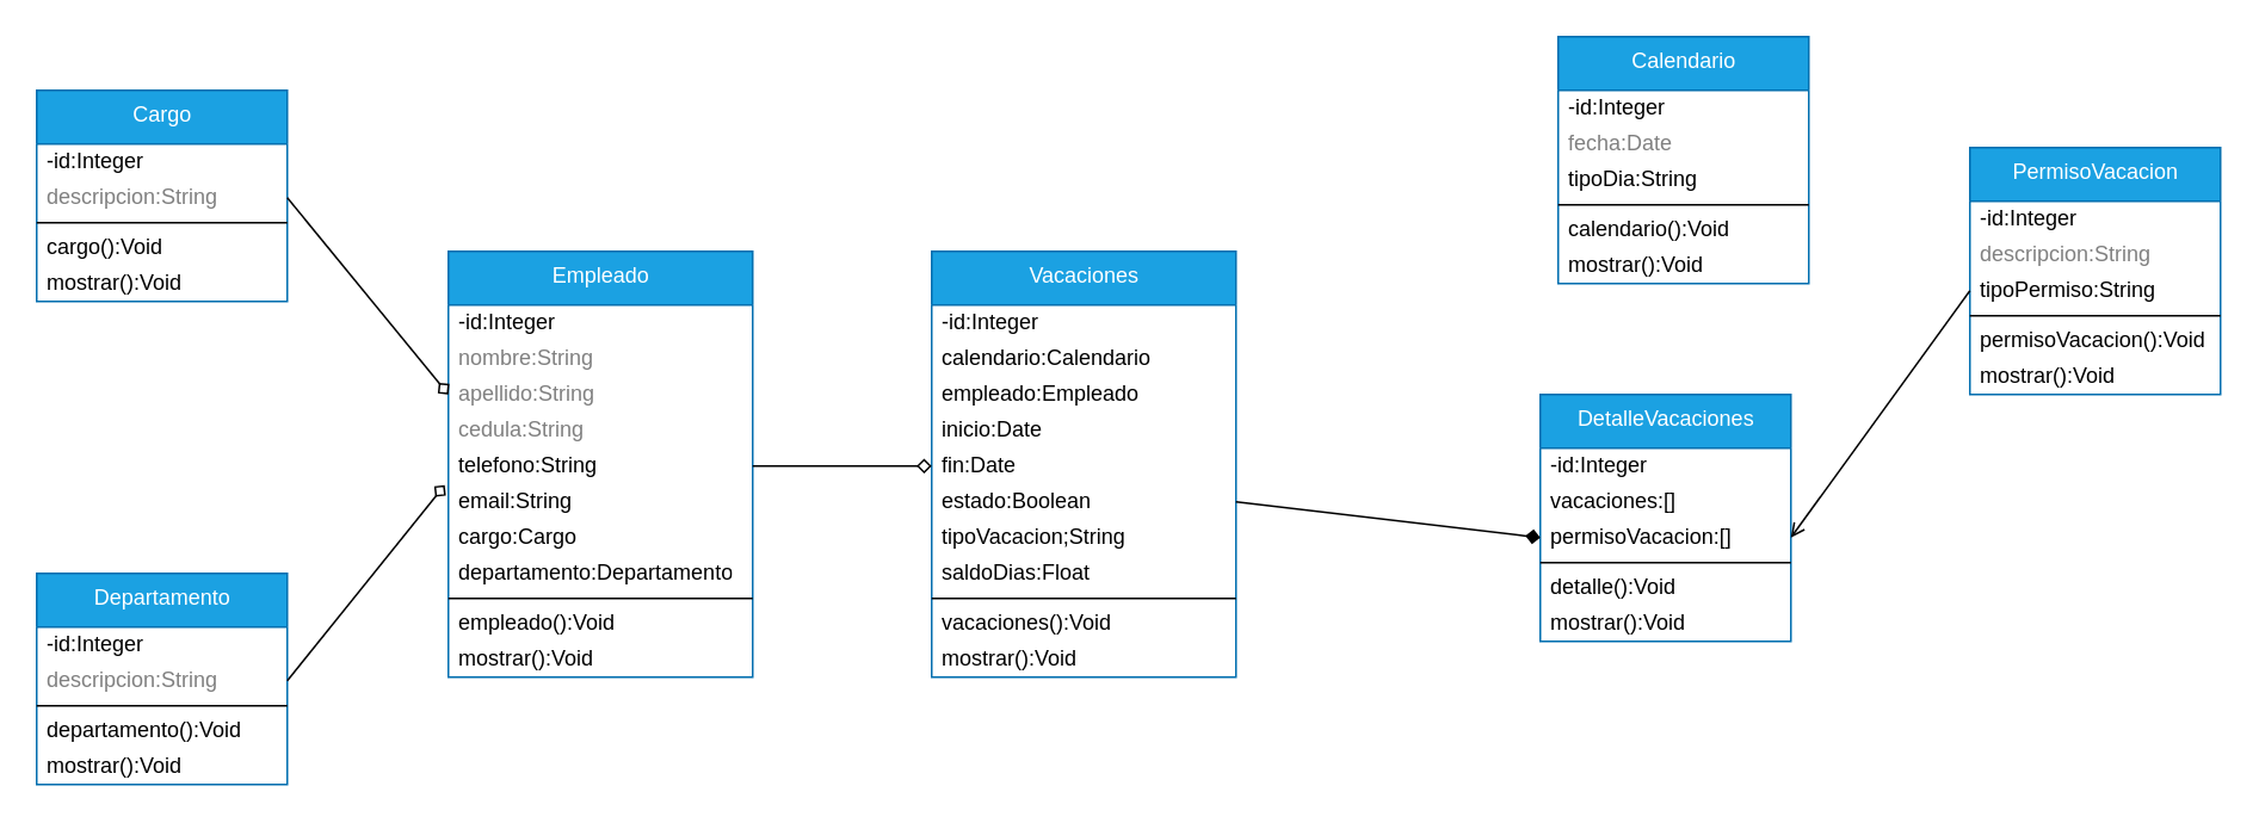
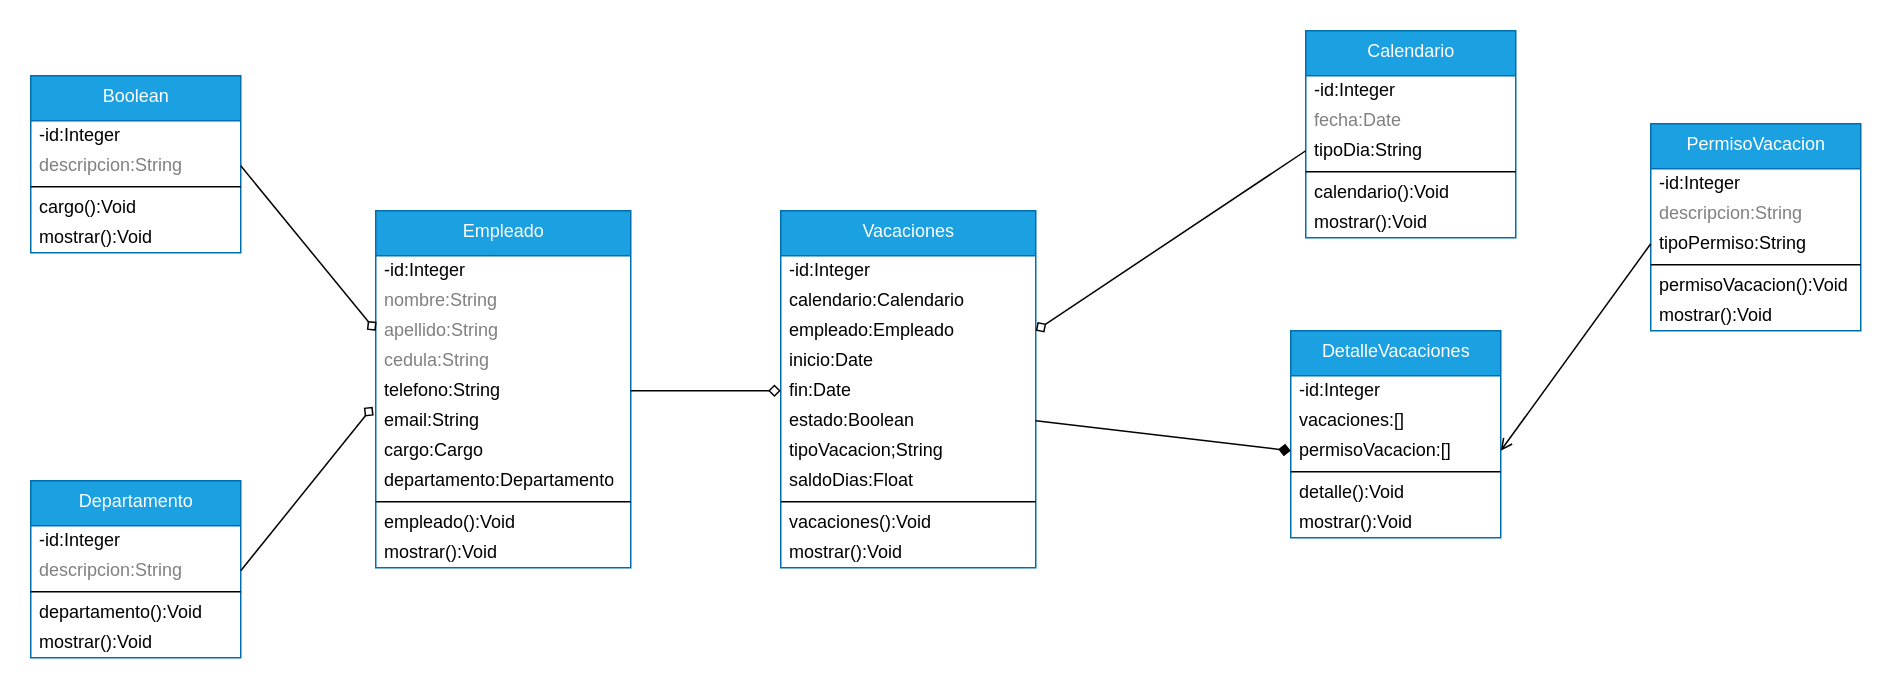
  <mxCell id="0" />
  <mxCell id="1" parent="0" />
- <mxCell id="2" value="Cargo" style="swimlane;fontStyle=0;align=center;verticalAlign=top;childLayout=stackLayout;horizontal=1;startSize=30;horizontalStack=0;resizeParent=1;resizeParentMax=0;resizeLast=0;collapsible=0;marginBottom=0;html=1;fillColor=#1ba1e2;strokeColor=#006EAF;fontColor=#ffffff;" parent="1" vertex="1"><mxGeometry x="20" y="50" width="140" height="118" as="geometry" /></mxCell>
+ <mxCell id="2" value="Boolean" style="swimlane;fontStyle=0;align=center;verticalAlign=top;childLayout=stackLayout;horizontal=1;startSize=30;horizontalStack=0;resizeParent=1;resizeParentMax=0;resizeLast=0;collapsible=0;marginBottom=0;html=1;fillColor=#1ba1e2;strokeColor=#006EAF;fontColor=#ffffff;" parent="1" vertex="1"><mxGeometry x="20" y="50" width="140" height="118" as="geometry" /></mxCell>
  <mxCell id="3" value="-id:Integer" style="text;html=1;strokeColor=none;fillColor=none;align=left;verticalAlign=middle;spacingLeft=4;spacingRight=4;overflow=hidden;rotatable=0;points=[[0,0.5],[1,0.5]];portConstraint=eastwest;" parent="2" vertex="1"><mxGeometry y="30" width="140" height="20" as="geometry" /></mxCell>
  <mxCell id="4" value="descripcion:String" style="text;html=1;strokeColor=none;fillColor=none;align=left;verticalAlign=middle;spacingLeft=4;spacingRight=4;overflow=hidden;rotatable=0;points=[[0,0.5],[1,0.5]];portConstraint=eastwest;fontColor=#808080;" parent="2" vertex="1"><mxGeometry y="50" width="140" height="20" as="geometry" /></mxCell>
  <mxCell id="5" value="" style="line;strokeWidth=1;fillColor=none;align=left;verticalAlign=middle;spacingTop=-1;spacingLeft=3;spacingRight=3;rotatable=0;labelPosition=right;points=[];portConstraint=eastwest;" parent="2" vertex="1"><mxGeometry y="70" width="140" height="8" as="geometry" /></mxCell>
  <mxCell id="6" value="cargo():Void" style="text;html=1;strokeColor=none;fillColor=none;align=left;verticalAlign=middle;spacingLeft=4;spacingRight=4;overflow=hidden;rotatable=0;points=[[0,0.5],[1,0.5]];portConstraint=eastwest;" parent="2" vertex="1"><mxGeometry y="78" width="140" height="20" as="geometry" /></mxCell>
  <mxCell id="7" value="mostrar():Void" style="text;html=1;strokeColor=none;fillColor=none;align=left;verticalAlign=middle;spacingLeft=4;spacingRight=4;overflow=hidden;rotatable=0;points=[[0,0.5],[1,0.5]];portConstraint=eastwest;" parent="2" vertex="1"><mxGeometry y="98" width="140" height="20" as="geometry" /></mxCell>
  <mxCell id="8" value="Departamento" style="swimlane;fontStyle=0;align=center;verticalAlign=top;childLayout=stackLayout;horizontal=1;startSize=30;horizontalStack=0;resizeParent=1;resizeParentMax=0;resizeLast=0;collapsible=0;marginBottom=0;html=1;fillColor=#1ba1e2;strokeColor=#006EAF;fontColor=#ffffff;" parent="1" vertex="1"><mxGeometry x="20" y="320" width="140" height="118" as="geometry" /></mxCell>
  <mxCell id="9" value="-id:Integer" style="text;html=1;strokeColor=none;fillColor=none;align=left;verticalAlign=middle;spacingLeft=4;spacingRight=4;overflow=hidden;rotatable=0;points=[[0,0.5],[1,0.5]];portConstraint=eastwest;" parent="8" vertex="1"><mxGeometry y="30" width="140" height="20" as="geometry" /></mxCell>
  <mxCell id="10" value="descripcion:String" style="text;html=1;strokeColor=none;fillColor=none;align=left;verticalAlign=middle;spacingLeft=4;spacingRight=4;overflow=hidden;rotatable=0;points=[[0,0.5],[1,0.5]];portConstraint=eastwest;fontColor=#808080;" parent="8" vertex="1"><mxGeometry y="50" width="140" height="20" as="geometry" /></mxCell>
  <mxCell id="11" value="" style="line;strokeWidth=1;fillColor=none;align=left;verticalAlign=middle;spacingTop=-1;spacingLeft=3;spacingRight=3;rotatable=0;labelPosition=right;points=[];portConstraint=eastwest;" parent="8" vertex="1"><mxGeometry y="70" width="140" height="8" as="geometry" /></mxCell>
  <mxCell id="12" value="departamento():Void" style="text;html=1;strokeColor=none;fillColor=none;align=left;verticalAlign=middle;spacingLeft=4;spacingRight=4;overflow=hidden;rotatable=0;points=[[0,0.5],[1,0.5]];portConstraint=eastwest;" parent="8" vertex="1"><mxGeometry y="78" width="140" height="20" as="geometry" /></mxCell>
  <mxCell id="13" value="mostrar():Void" style="text;html=1;strokeColor=none;fillColor=none;align=left;verticalAlign=middle;spacingLeft=4;spacingRight=4;overflow=hidden;rotatable=0;points=[[0,0.5],[1,0.5]];portConstraint=eastwest;" parent="8" vertex="1"><mxGeometry y="98" width="140" height="20" as="geometry" /></mxCell>
  <mxCell id="14" value="Empleado" style="swimlane;fontStyle=0;align=center;verticalAlign=top;childLayout=stackLayout;horizontal=1;startSize=30;horizontalStack=0;resizeParent=1;resizeParentMax=0;resizeLast=0;collapsible=0;marginBottom=0;html=1;fillColor=#1ba1e2;strokeColor=#006EAF;fontColor=#ffffff;" parent="1" vertex="1"><mxGeometry x="250" y="140" width="170" height="238" as="geometry" /></mxCell>
  <mxCell id="15" value="-id:Integer" style="text;html=1;strokeColor=none;fillColor=none;align=left;verticalAlign=middle;spacingLeft=4;spacingRight=4;overflow=hidden;rotatable=0;points=[[0,0.5],[1,0.5]];portConstraint=eastwest;" parent="14" vertex="1"><mxGeometry y="30" width="170" height="20" as="geometry" /></mxCell>
  <mxCell id="16" value="nombre:String" style="text;html=1;strokeColor=none;fillColor=none;align=left;verticalAlign=middle;spacingLeft=4;spacingRight=4;overflow=hidden;rotatable=0;points=[[0,0.5],[1,0.5]];portConstraint=eastwest;fontColor=#808080;" parent="14" vertex="1"><mxGeometry y="50" width="170" height="20" as="geometry" /></mxCell>
  <mxCell id="17" value="apellido:String" style="text;html=1;strokeColor=none;fillColor=none;align=left;verticalAlign=middle;spacingLeft=4;spacingRight=4;overflow=hidden;rotatable=0;points=[[0,0.5],[1,0.5]];portConstraint=eastwest;fontColor=#808080;" parent="14" vertex="1"><mxGeometry y="70" width="170" height="20" as="geometry" /></mxCell>
  <mxCell id="18" value="cedula:String" style="text;html=1;strokeColor=none;fillColor=none;align=left;verticalAlign=middle;spacingLeft=4;spacingRight=4;overflow=hidden;rotatable=0;points=[[0,0.5],[1,0.5]];portConstraint=eastwest;fontColor=#808080;" parent="14" vertex="1"><mxGeometry y="90" width="170" height="20" as="geometry" /></mxCell>
  <mxCell id="19" value="telefono:String" style="text;html=1;strokeColor=none;fillColor=none;align=left;verticalAlign=middle;spacingLeft=4;spacingRight=4;overflow=hidden;rotatable=0;points=[[0,0.5],[1,0.5]];portConstraint=eastwest;" parent="14" vertex="1"><mxGeometry y="110" width="170" height="20" as="geometry" /></mxCell>
  <mxCell id="20" value="email:String" style="text;html=1;strokeColor=none;fillColor=none;align=left;verticalAlign=middle;spacingLeft=4;spacingRight=4;overflow=hidden;rotatable=0;points=[[0,0.5],[1,0.5]];portConstraint=eastwest;" parent="14" vertex="1"><mxGeometry y="130" width="170" height="20" as="geometry" /></mxCell>
  <mxCell id="21" value="cargo:Cargo" style="text;html=1;strokeColor=none;fillColor=none;align=left;verticalAlign=middle;spacingLeft=4;spacingRight=4;overflow=hidden;rotatable=0;points=[[0,0.5],[1,0.5]];portConstraint=eastwest;" parent="14" vertex="1"><mxGeometry y="150" width="170" height="20" as="geometry" /></mxCell>
  <mxCell id="22" value="departamento:Departamento" style="text;html=1;strokeColor=none;fillColor=none;align=left;verticalAlign=middle;spacingLeft=4;spacingRight=4;overflow=hidden;rotatable=0;points=[[0,0.5],[1,0.5]];portConstraint=eastwest;" parent="14" vertex="1"><mxGeometry y="170" width="170" height="20" as="geometry" /></mxCell>
  <mxCell id="23" value="" style="line;strokeWidth=1;fillColor=none;align=left;verticalAlign=middle;spacingTop=-1;spacingLeft=3;spacingRight=3;rotatable=0;labelPosition=right;points=[];portConstraint=eastwest;" parent="14" vertex="1"><mxGeometry y="190" width="170" height="8" as="geometry" /></mxCell>
  <mxCell id="24" value="empleado():Void" style="text;html=1;strokeColor=none;fillColor=none;align=left;verticalAlign=middle;spacingLeft=4;spacingRight=4;overflow=hidden;rotatable=0;points=[[0,0.5],[1,0.5]];portConstraint=eastwest;" parent="14" vertex="1"><mxGeometry y="198" width="170" height="20" as="geometry" /></mxCell>
  <mxCell id="25" value="mostrar():Void" style="text;html=1;strokeColor=none;fillColor=none;align=left;verticalAlign=middle;spacingLeft=4;spacingRight=4;overflow=hidden;rotatable=0;points=[[0,0.5],[1,0.5]];portConstraint=eastwest;" parent="14" vertex="1"><mxGeometry y="218" width="170" height="20" as="geometry" /></mxCell>
  <mxCell id="26" style="edgeStyle=none;html=1;exitX=1;exitY=0.5;exitDx=0;exitDy=0;entryX=0;entryY=0.5;entryDx=0;entryDy=0;endArrow=diamond;endFill=0;" parent="1" source="4" target="17" edge="1"><mxGeometry relative="1" as="geometry" /></mxCell>
  <mxCell id="27" style="edgeStyle=none;html=1;exitX=1;exitY=0.5;exitDx=0;exitDy=0;entryX=-0.012;entryY=1.033;entryDx=0;entryDy=0;endArrow=diamond;endFill=0;entryPerimeter=0;" parent="1" source="10" target="19" edge="1"><mxGeometry relative="1" as="geometry" /></mxCell>
  <mxCell id="28" value="Vacaciones" style="swimlane;fontStyle=0;align=center;verticalAlign=top;childLayout=stackLayout;horizontal=1;startSize=30;horizontalStack=0;resizeParent=1;resizeParentMax=0;resizeLast=0;collapsible=0;marginBottom=0;html=1;fillColor=#1ba1e2;strokeColor=#006EAF;fontColor=#ffffff;" parent="1" vertex="1"><mxGeometry x="520" y="140" width="170" height="238" as="geometry" /></mxCell>
  <mxCell id="29" value="-id:Integer" style="text;html=1;strokeColor=none;fillColor=none;align=left;verticalAlign=middle;spacingLeft=4;spacingRight=4;overflow=hidden;rotatable=0;points=[[0,0.5],[1,0.5]];portConstraint=eastwest;" parent="28" vertex="1"><mxGeometry y="30" width="170" height="20" as="geometry" /></mxCell>
  <mxCell id="30" value="calendario:Calendario" style="text;html=1;strokeColor=none;fillColor=none;align=left;verticalAlign=middle;spacingLeft=4;spacingRight=4;overflow=hidden;rotatable=0;points=[[0,0.5],[1,0.5]];portConstraint=eastwest;" parent="28" vertex="1"><mxGeometry y="50" width="170" height="20" as="geometry" /></mxCell>
  <mxCell id="31" value="empleado:Empleado" style="text;html=1;strokeColor=none;fillColor=none;align=left;verticalAlign=middle;spacingLeft=4;spacingRight=4;overflow=hidden;rotatable=0;points=[[0,0.5],[1,0.5]];portConstraint=eastwest;" parent="28" vertex="1"><mxGeometry y="70" width="170" height="20" as="geometry" /></mxCell>
  <mxCell id="32" value="inicio:Date" style="text;html=1;strokeColor=none;fillColor=none;align=left;verticalAlign=middle;spacingLeft=4;spacingRight=4;overflow=hidden;rotatable=0;points=[[0,0.5],[1,0.5]];portConstraint=eastwest;" parent="28" vertex="1"><mxGeometry y="90" width="170" height="20" as="geometry" /></mxCell>
  <mxCell id="33" value="fin:Date" style="text;html=1;strokeColor=none;fillColor=none;align=left;verticalAlign=middle;spacingLeft=4;spacingRight=4;overflow=hidden;rotatable=0;points=[[0,0.5],[1,0.5]];portConstraint=eastwest;" parent="28" vertex="1"><mxGeometry y="110" width="170" height="20" as="geometry" /></mxCell>
  <mxCell id="34" value="estado:Boolean" style="text;html=1;strokeColor=none;fillColor=none;align=left;verticalAlign=middle;spacingLeft=4;spacingRight=4;overflow=hidden;rotatable=0;points=[[0,0.5],[1,0.5]];portConstraint=eastwest;" parent="28" vertex="1"><mxGeometry y="130" width="170" height="20" as="geometry" /></mxCell>
  <mxCell id="35" value="tipoVacacion;String" style="text;html=1;strokeColor=none;fillColor=none;align=left;verticalAlign=middle;spacingLeft=4;spacingRight=4;overflow=hidden;rotatable=0;points=[[0,0.5],[1,0.5]];portConstraint=eastwest;" parent="28" vertex="1"><mxGeometry y="150" width="170" height="20" as="geometry" /></mxCell>
  <mxCell id="36" value="saldoDias:Float" style="text;html=1;strokeColor=none;fillColor=none;align=left;verticalAlign=middle;spacingLeft=4;spacingRight=4;overflow=hidden;rotatable=0;points=[[0,0.5],[1,0.5]];portConstraint=eastwest;" parent="28" vertex="1"><mxGeometry y="170" width="170" height="20" as="geometry" /></mxCell>
  <mxCell id="37" value="" style="line;strokeWidth=1;fillColor=none;align=left;verticalAlign=middle;spacingTop=-1;spacingLeft=3;spacingRight=3;rotatable=0;labelPosition=right;points=[];portConstraint=eastwest;" parent="28" vertex="1"><mxGeometry y="190" width="170" height="8" as="geometry" /></mxCell>
  <mxCell id="38" value="vacaciones():Void" style="text;html=1;strokeColor=none;fillColor=none;align=left;verticalAlign=middle;spacingLeft=4;spacingRight=4;overflow=hidden;rotatable=0;points=[[0,0.5],[1,0.5]];portConstraint=eastwest;" parent="28" vertex="1"><mxGeometry y="198" width="170" height="20" as="geometry" /></mxCell>
  <mxCell id="39" value="mostrar():Void" style="text;html=1;strokeColor=none;fillColor=none;align=left;verticalAlign=middle;spacingLeft=4;spacingRight=4;overflow=hidden;rotatable=0;points=[[0,0.5],[1,0.5]];portConstraint=eastwest;" parent="28" vertex="1"><mxGeometry y="218" width="170" height="20" as="geometry" /></mxCell>
  <mxCell id="40" style="edgeStyle=none;html=1;exitX=1;exitY=0.5;exitDx=0;exitDy=0;entryX=0;entryY=0.5;entryDx=0;entryDy=0;endArrow=diamond;endFill=0;" parent="1" source="19" target="33" edge="1"><mxGeometry relative="1" as="geometry" /></mxCell>
  <mxCell id="41" value="Calendario" style="swimlane;fontStyle=0;align=center;verticalAlign=top;childLayout=stackLayout;horizontal=1;startSize=30;horizontalStack=0;resizeParent=1;resizeParentMax=0;resizeLast=0;collapsible=0;marginBottom=0;html=1;fillColor=#1ba1e2;strokeColor=#006EAF;fontColor=#ffffff;" parent="1" vertex="1"><mxGeometry x="870" y="20" width="140" height="138" as="geometry" /></mxCell>
  <mxCell id="42" value="-id:Integer" style="text;html=1;strokeColor=none;fillColor=none;align=left;verticalAlign=middle;spacingLeft=4;spacingRight=4;overflow=hidden;rotatable=0;points=[[0,0.5],[1,0.5]];portConstraint=eastwest;" parent="41" vertex="1"><mxGeometry y="30" width="140" height="20" as="geometry" /></mxCell>
  <mxCell id="43" value="fecha:Date" style="text;html=1;strokeColor=none;fillColor=none;align=left;verticalAlign=middle;spacingLeft=4;spacingRight=4;overflow=hidden;rotatable=0;points=[[0,0.5],[1,0.5]];portConstraint=eastwest;fontColor=#808080;" parent="41" vertex="1"><mxGeometry y="50" width="140" height="20" as="geometry" /></mxCell>
  <mxCell id="44" value="tipoDia:String" style="text;html=1;strokeColor=none;fillColor=none;align=left;verticalAlign=middle;spacingLeft=4;spacingRight=4;overflow=hidden;rotatable=0;points=[[0,0.5],[1,0.5]];portConstraint=eastwest;" parent="41" vertex="1"><mxGeometry y="70" width="140" height="20" as="geometry" /></mxCell>
  <mxCell id="45" value="" style="line;strokeWidth=1;fillColor=none;align=left;verticalAlign=middle;spacingTop=-1;spacingLeft=3;spacingRight=3;rotatable=0;labelPosition=right;points=[];portConstraint=eastwest;" parent="41" vertex="1"><mxGeometry y="90" width="140" height="8" as="geometry" /></mxCell>
  <mxCell id="46" value="calendario():Void" style="text;html=1;strokeColor=none;fillColor=none;align=left;verticalAlign=middle;spacingLeft=4;spacingRight=4;overflow=hidden;rotatable=0;points=[[0,0.5],[1,0.5]];portConstraint=eastwest;" parent="41" vertex="1"><mxGeometry y="98" width="140" height="20" as="geometry" /></mxCell>
  <mxCell id="47" value="mostrar():Void" style="text;html=1;strokeColor=none;fillColor=none;align=left;verticalAlign=middle;spacingLeft=4;spacingRight=4;overflow=hidden;rotatable=0;points=[[0,0.5],[1,0.5]];portConstraint=eastwest;" parent="41" vertex="1"><mxGeometry y="118" width="140" height="20" as="geometry" /></mxCell>
+ <mxCell id="48" style="edgeStyle=none;html=1;exitX=0;exitY=0.5;exitDx=0;exitDy=0;entryX=1;entryY=0.5;entryDx=0;entryDy=0;endArrow=diamond;endFill=0;" parent="1" source="44" target="31" edge="1"><mxGeometry relative="1" as="geometry" /></mxCell>
  <mxCell id="49" value="DetalleVacaciones" style="swimlane;fontStyle=0;align=center;verticalAlign=top;childLayout=stackLayout;horizontal=1;startSize=30;horizontalStack=0;resizeParent=1;resizeParentMax=0;resizeLast=0;collapsible=0;marginBottom=0;html=1;fillColor=#1ba1e2;strokeColor=#006EAF;fontColor=#ffffff;" parent="1" vertex="1"><mxGeometry x="860" y="220" width="140" height="138" as="geometry" /></mxCell>
  <mxCell id="50" value="-id:Integer" style="text;html=1;strokeColor=none;fillColor=none;align=left;verticalAlign=middle;spacingLeft=4;spacingRight=4;overflow=hidden;rotatable=0;points=[[0,0.5],[1,0.5]];portConstraint=eastwest;" parent="49" vertex="1"><mxGeometry y="30" width="140" height="20" as="geometry" /></mxCell>
  <mxCell id="51" value="vacaciones:[]" style="text;html=1;strokeColor=none;fillColor=none;align=left;verticalAlign=middle;spacingLeft=4;spacingRight=4;overflow=hidden;rotatable=0;points=[[0,0.5],[1,0.5]];portConstraint=eastwest;" parent="49" vertex="1"><mxGeometry y="50" width="140" height="20" as="geometry" /></mxCell>
  <mxCell id="52" value="permisoVacacion:[]" style="text;html=1;strokeColor=none;fillColor=none;align=left;verticalAlign=middle;spacingLeft=4;spacingRight=4;overflow=hidden;rotatable=0;points=[[0,0.5],[1,0.5]];portConstraint=eastwest;" parent="49" vertex="1"><mxGeometry y="70" width="140" height="20" as="geometry" /></mxCell>
  <mxCell id="53" value="" style="line;strokeWidth=1;fillColor=none;align=left;verticalAlign=middle;spacingTop=-1;spacingLeft=3;spacingRight=3;rotatable=0;labelPosition=right;points=[];portConstraint=eastwest;" parent="49" vertex="1"><mxGeometry y="90" width="140" height="8" as="geometry" /></mxCell>
  <mxCell id="54" value="detalle():Void" style="text;html=1;strokeColor=none;fillColor=none;align=left;verticalAlign=middle;spacingLeft=4;spacingRight=4;overflow=hidden;rotatable=0;points=[[0,0.5],[1,0.5]];portConstraint=eastwest;" parent="49" vertex="1"><mxGeometry y="98" width="140" height="20" as="geometry" /></mxCell>
  <mxCell id="55" value="mostrar():Void" style="text;html=1;strokeColor=none;fillColor=none;align=left;verticalAlign=middle;spacingLeft=4;spacingRight=4;overflow=hidden;rotatable=0;points=[[0,0.5],[1,0.5]];portConstraint=eastwest;" parent="49" vertex="1"><mxGeometry y="118" width="140" height="20" as="geometry" /></mxCell>
  <mxCell id="56" style="edgeStyle=none;html=1;exitX=1;exitY=0.5;exitDx=0;exitDy=0;entryX=0;entryY=0.5;entryDx=0;entryDy=0;endArrow=diamond;endFill=1;" parent="1" source="34" target="52" edge="1"><mxGeometry relative="1" as="geometry" /></mxCell>
  <mxCell id="57" value="PermisoVacacion" style="swimlane;fontStyle=0;align=center;verticalAlign=top;childLayout=stackLayout;horizontal=1;startSize=30;horizontalStack=0;resizeParent=1;resizeParentMax=0;resizeLast=0;collapsible=0;marginBottom=0;html=1;fillColor=#1ba1e2;strokeColor=#006EAF;fontColor=#ffffff;" parent="1" vertex="1"><mxGeometry x="1100" y="82" width="140" height="138" as="geometry" /></mxCell>
  <mxCell id="58" value="-id:Integer" style="text;html=1;strokeColor=none;fillColor=none;align=left;verticalAlign=middle;spacingLeft=4;spacingRight=4;overflow=hidden;rotatable=0;points=[[0,0.5],[1,0.5]];portConstraint=eastwest;" parent="57" vertex="1"><mxGeometry y="30" width="140" height="20" as="geometry" /></mxCell>
  <mxCell id="59" value="descripcion:String" style="text;html=1;strokeColor=none;fillColor=none;align=left;verticalAlign=middle;spacingLeft=4;spacingRight=4;overflow=hidden;rotatable=0;points=[[0,0.5],[1,0.5]];portConstraint=eastwest;fontColor=#808080;" parent="57" vertex="1"><mxGeometry y="50" width="140" height="20" as="geometry" /></mxCell>
  <mxCell id="60" value="tipoPermiso:String" style="text;html=1;strokeColor=none;fillColor=none;align=left;verticalAlign=middle;spacingLeft=4;spacingRight=4;overflow=hidden;rotatable=0;points=[[0,0.5],[1,0.5]];portConstraint=eastwest;" parent="57" vertex="1"><mxGeometry y="70" width="140" height="20" as="geometry" /></mxCell>
  <mxCell id="61" value="" style="line;strokeWidth=1;fillColor=none;align=left;verticalAlign=middle;spacingTop=-1;spacingLeft=3;spacingRight=3;rotatable=0;labelPosition=right;points=[];portConstraint=eastwest;" parent="57" vertex="1"><mxGeometry y="90" width="140" height="8" as="geometry" /></mxCell>
  <mxCell id="62" value="permisoVacacion():Void" style="text;html=1;strokeColor=none;fillColor=none;align=left;verticalAlign=middle;spacingLeft=4;spacingRight=4;overflow=hidden;rotatable=0;points=[[0,0.5],[1,0.5]];portConstraint=eastwest;" parent="57" vertex="1"><mxGeometry y="98" width="140" height="20" as="geometry" /></mxCell>
  <mxCell id="63" value="mostrar():Void" style="text;html=1;strokeColor=none;fillColor=none;align=left;verticalAlign=middle;spacingLeft=4;spacingRight=4;overflow=hidden;rotatable=0;points=[[0,0.5],[1,0.5]];portConstraint=eastwest;" parent="57" vertex="1"><mxGeometry y="118" width="140" height="20" as="geometry" /></mxCell>
  <mxCell id="64" style="edgeStyle=none;html=1;exitX=0;exitY=0.5;exitDx=0;exitDy=0;entryX=1;entryY=0.5;entryDx=0;entryDy=0;endArrow=open;endFill=1;" parent="1" source="60" target="52" edge="1"><mxGeometry relative="1" as="geometry" /></mxCell>
